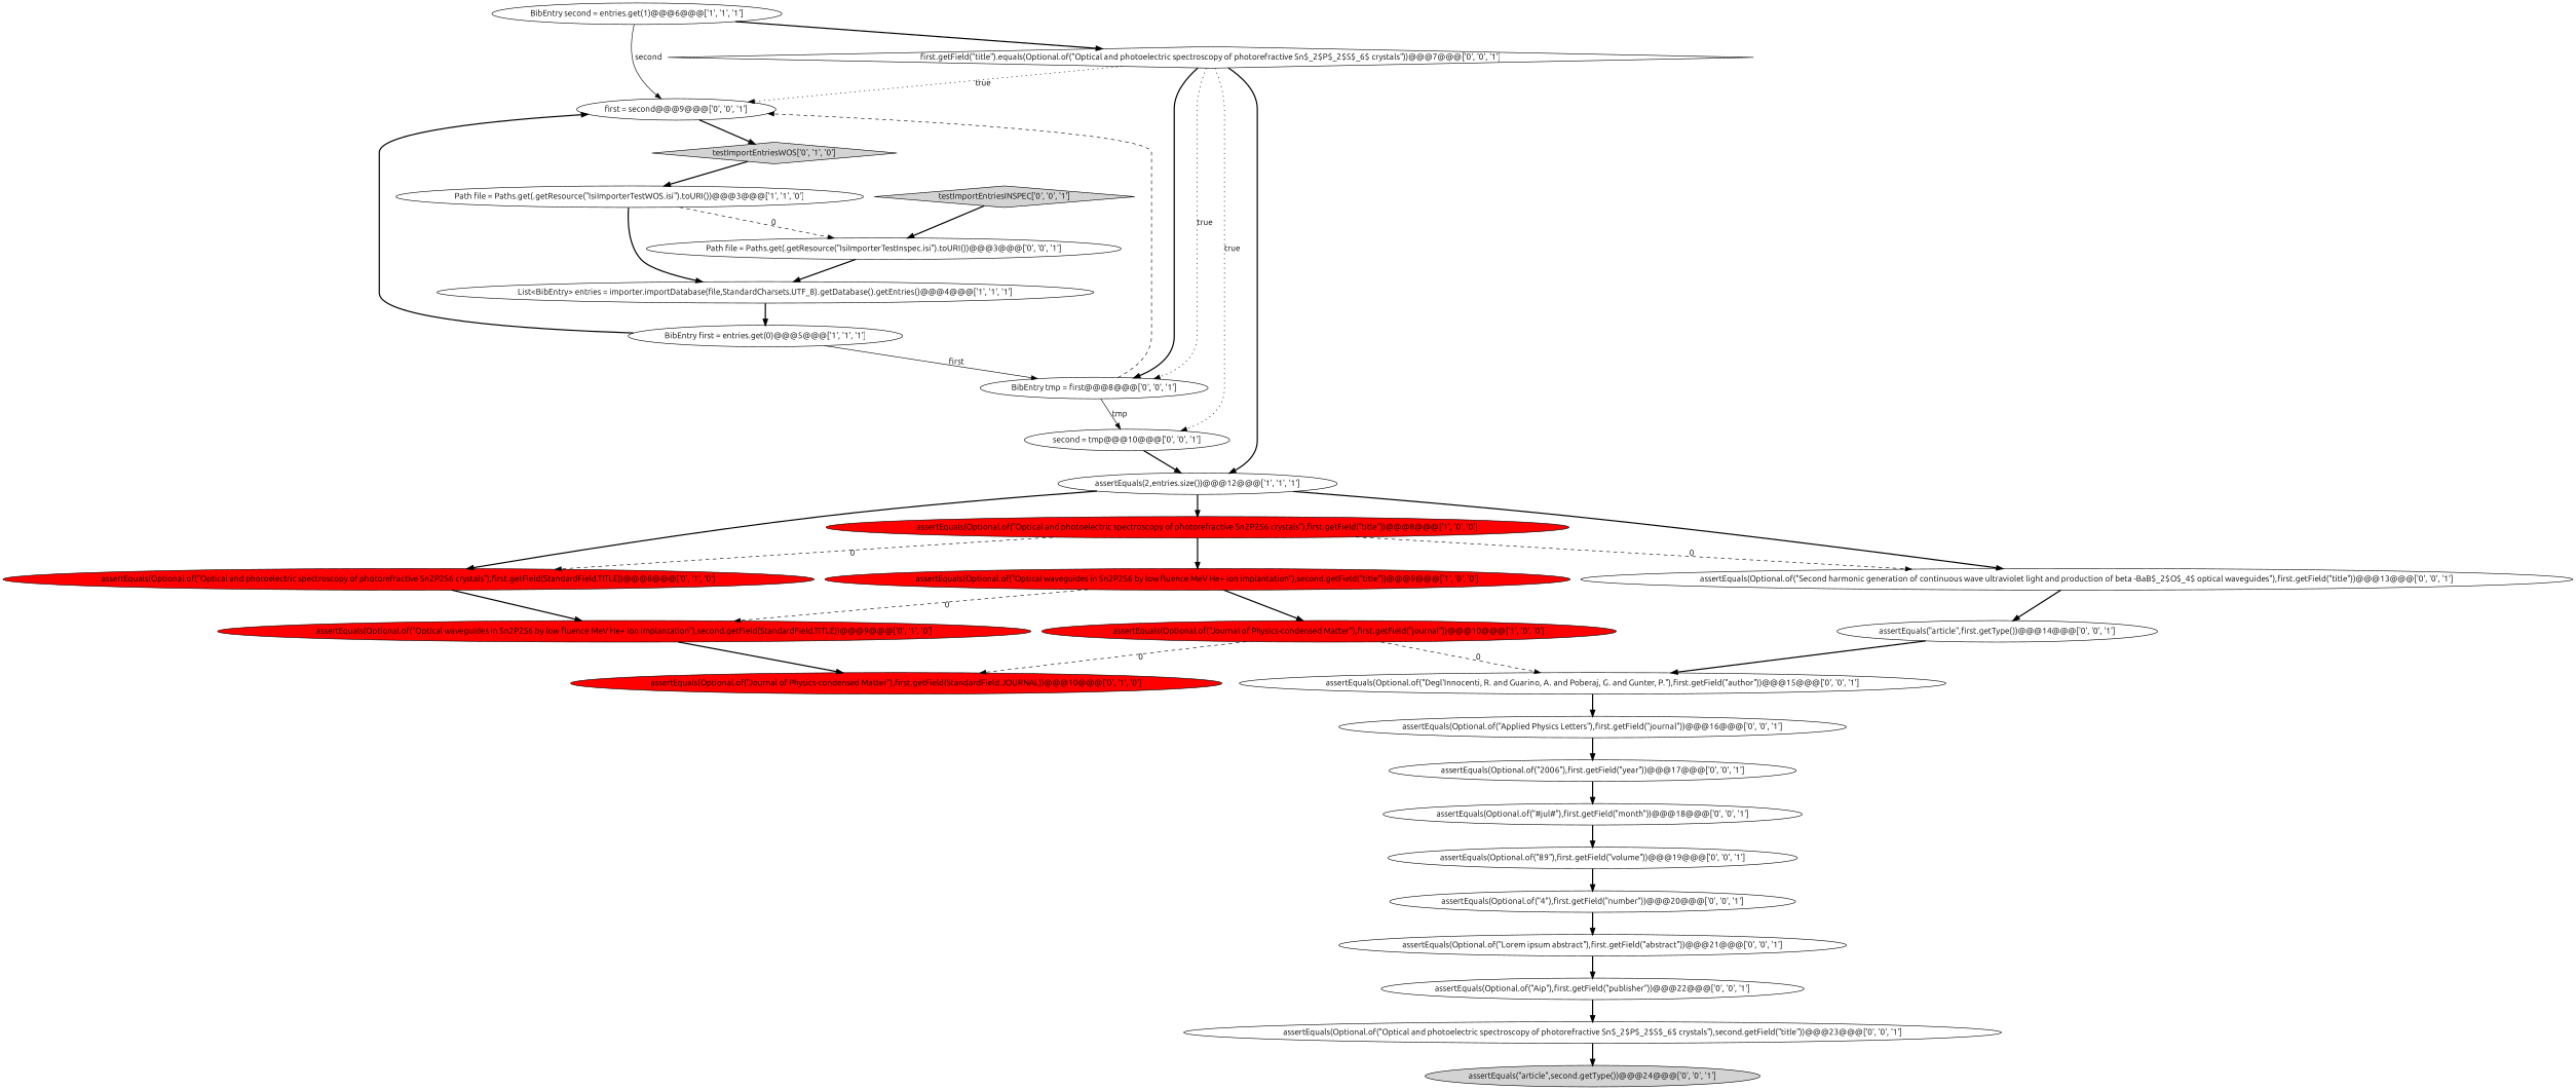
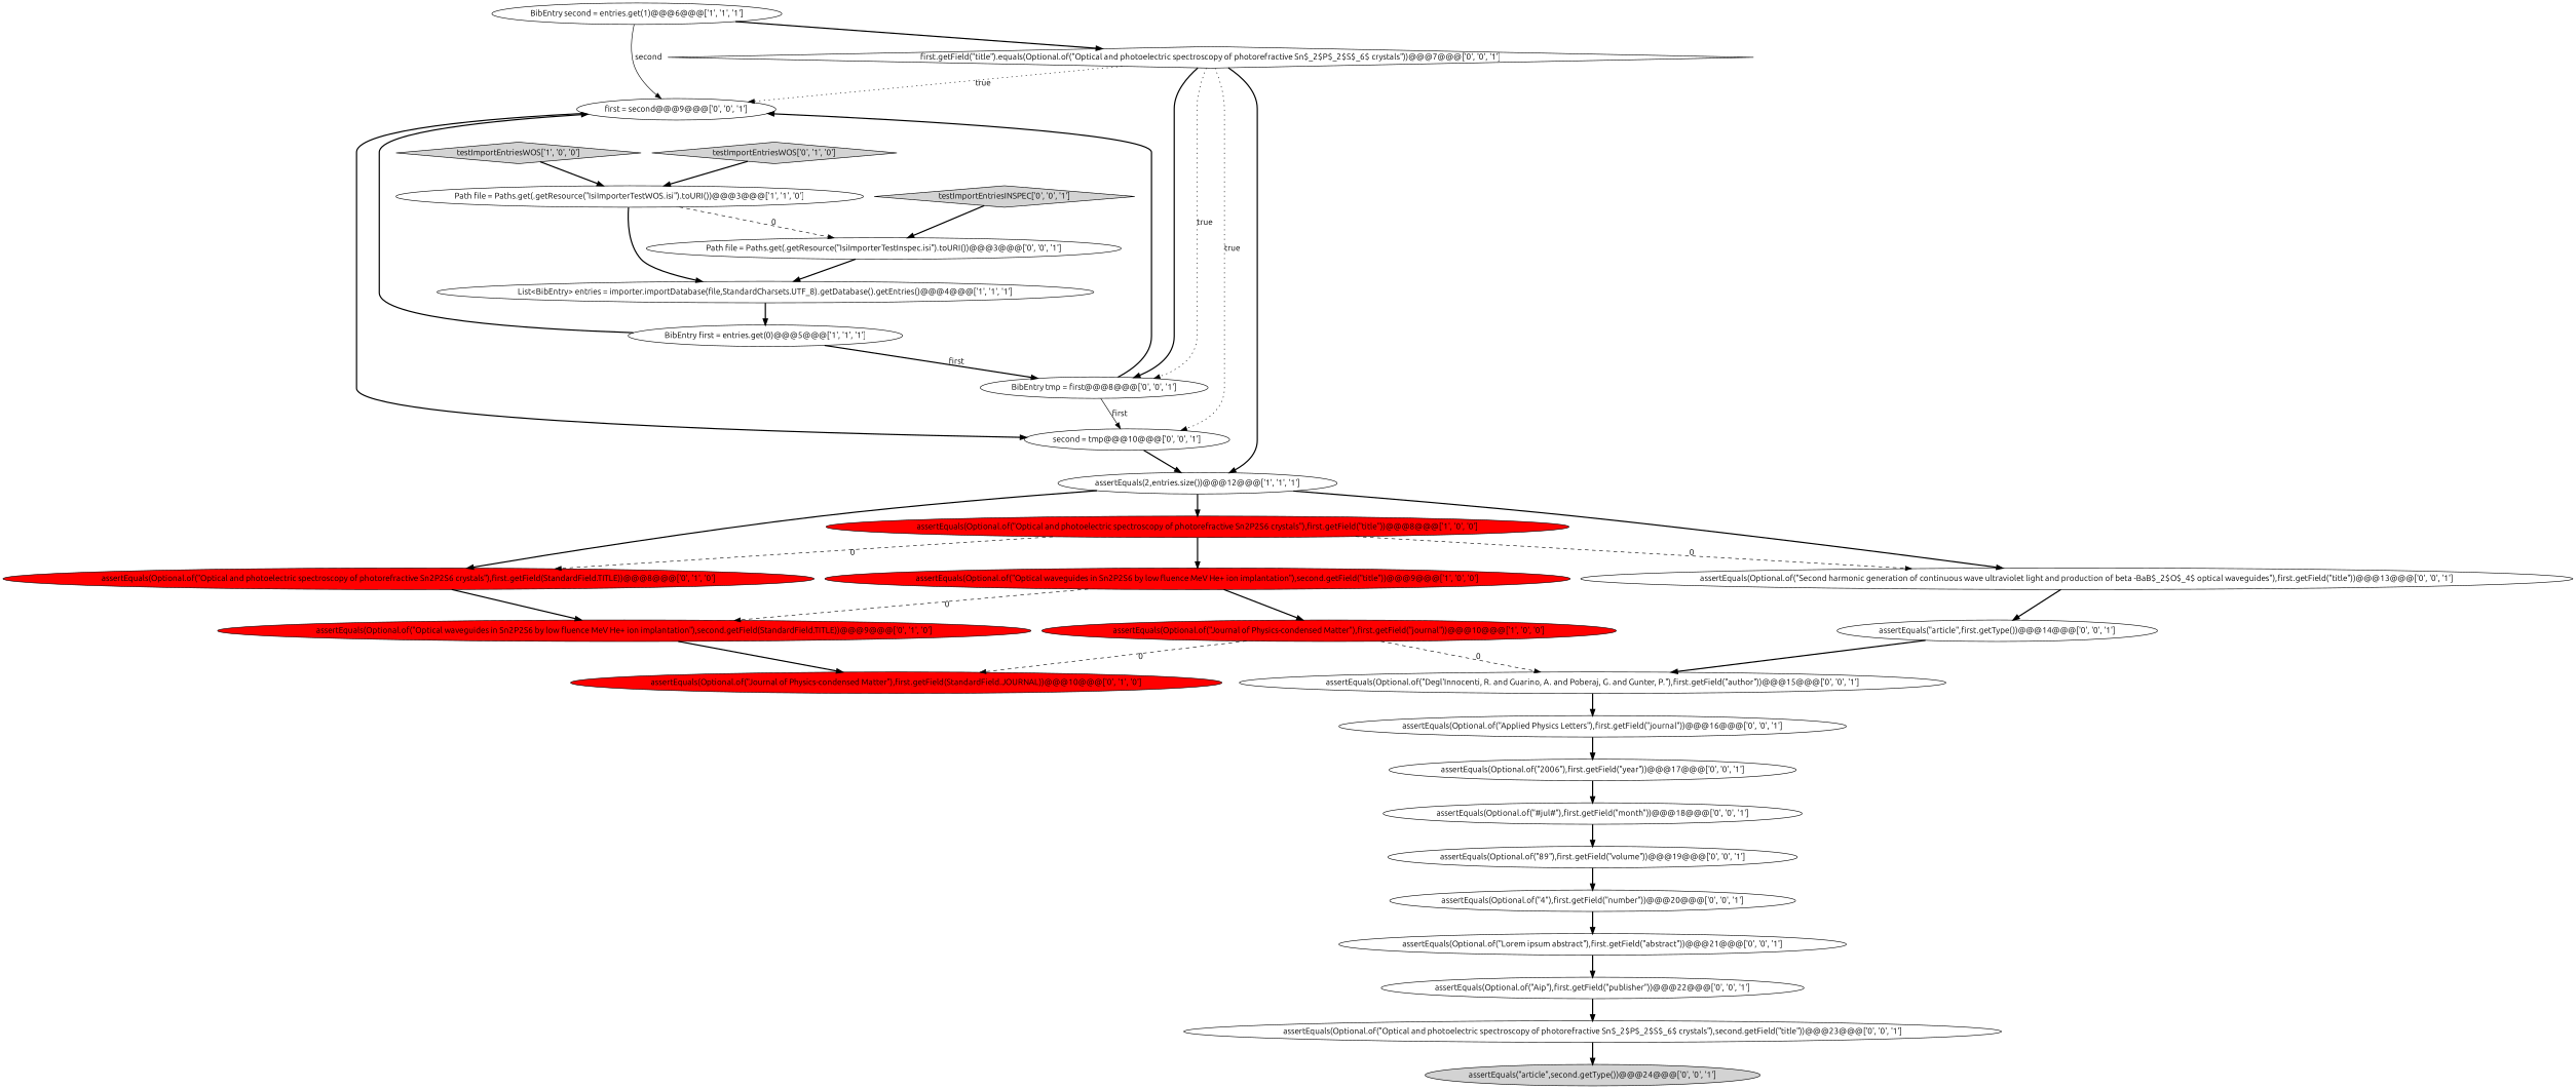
  digraph {
    fontname=Ubuntu
    node [fillcolor=white fontname=Ubuntu shape=ellipse style=filled]
    edge [fontname=Ubuntu style=bold]
    n1 [label="first = second@@@9@@@['0', '0', '1']"]
    n2 [label="second = tmp@@@10@@@['0', '0', '1']"]
    n3 [label="assertEquals(2,entries.size())@@@12@@@['1', '1', '1']"]
    n4 [label="assertEquals(Optional.of(\"Aip\"),first.getField(\"publisher\"))@@@22@@@['0', '0', '1']"]
    n5 [label="assertEquals(Optional.of(\"Optical and photoelectric spectroscopy of photorefractive Sn$_2$P$_2$S$_6$ crystals\"),second.getField(\"title\"))@@@23@@@['0', '0', '1']"]
    n6 [fillcolor=lightgray label="assertEquals(\"article\",second.getType())@@@24@@@['0', '0', '1']"]
    n7 [fillcolor=red label="assertEquals(Optional.of(\"Optical and photoelectric spectroscopy of photorefractive Sn2P2S6 crystals\"),first.getField(StandardField.TITLE))@@@8@@@['0', '1', '0']"]
    n8 [label="assertEquals(Optional.of(\"Second harmonic generation of continuous wave ultraviolet light and production of beta -BaB$_2$O$_4$ optical waveguides\"),first.getField(\"title\"))@@@13@@@['0', '0', '1']"]
    n9 [fillcolor=red label="assertEquals(Optional.of(\"Optical and photoelectric spectroscopy of photorefractive Sn2P2S6 crystals\"),first.getField(\"title\"))@@@8@@@['1', '0', '0']"]
    n10 [label="BibEntry first = entries.get(0)@@@5@@@['1', '1', '1']"]
    n11 [label="BibEntry tmp = first@@@8@@@['0', '0', '1']"]
    n12 [label="BibEntry second = entries.get(1)@@@6@@@['1', '1', '1']"]
    n13 [label="first.getField(\"title\").equals(Optional.of(\"Optical and photoelectric spectroscopy of photorefractive Sn$_2$P$_2$S$_6$ crystals\"))@@@7@@@['0', '0', '1']" shape=diamond]
    n14 [label="Path file = Paths.get(.getResource(\"IsiImporterTestWOS.isi\").toURI())@@@3@@@['1', '1', '0']"]
    n15 [label="List<BibEntry> entries = importer.importDatabase(file,StandardCharsets.UTF_8).getDatabase().getEntries()@@@4@@@['1', '1', '1']"]
    n16 [label="Path file = Paths.get(.getResource(\"IsiImporterTestInspec.isi\").toURI())@@@3@@@['0', '0', '1']"]
    n17 [fillcolor=red label="assertEquals(Optional.of(\"Optical waveguides in Sn2P2S6 by low fluence MeV He+ ion implantation\"),second.getField(StandardField.TITLE))@@@9@@@['0', '1', '0']"]
    n18 [fillcolor=red label="assertEquals(Optional.of(\"Journal of Physics-condensed Matter\"),first.getField(StandardField.JOURNAL))@@@10@@@['0', '1', '0']"]
    n19 [label="assertEquals(\"article\",first.getType())@@@14@@@['0', '0', '1']"]
    n20 [label="assertEquals(Optional.of(\"Degl'Innocenti, R. and Guarino, A. and Poberaj, G. and Gunter, P.\"),first.getField(\"author\"))@@@15@@@['0', '0', '1']"]
    n21 [label="assertEquals(Optional.of(\"Applied Physics Letters\"),first.getField(\"journal\"))@@@16@@@['0', '0', '1']"]
    n22 [label="assertEquals(Optional.of(\"2006\"),first.getField(\"year\"))@@@17@@@['0', '0', '1']"]
    n23 [label="assertEquals(Optional.of(\"#jul#\"),first.getField(\"month\"))@@@18@@@['0', '0', '1']"]
    n24 [label="assertEquals(Optional.of(\"Lorem ipsum abstract\"),first.getField(\"abstract\"))@@@21@@@['0', '0', '1']"]
    n25 [fillcolor=red label="assertEquals(Optional.of(\"Optical waveguides in Sn2P2S6 by low fluence MeV He+ ion implantation\"),second.getField(\"title\"))@@@9@@@['1', '0', '0']"]
    n26 [fillcolor=red label="assertEquals(Optional.of(\"Journal of Physics-condensed Matter\"),first.getField(\"journal\"))@@@10@@@['1', '0', '0']"]
    n27 [label="assertEquals(Optional.of(\"89\"),first.getField(\"volume\"))@@@19@@@['0', '0', '1']"]
    n28 [label="assertEquals(Optional.of(\"4\"),first.getField(\"number\"))@@@20@@@['0', '0', '1']"]
+   n29 [fillcolor=lightgray label="testImportEntriesWOS['1', '0', '0']" shape=diamond]
    n30 [fillcolor=lightgray label="testImportEntriesWOS['0', '1', '0']" shape=diamond]
    n31 [fillcolor=lightgray label="testImportEntriesINSPEC['0', '0', '1']" shape=diamond]
-   n1 -> n30
+   n1 -> n2
    n2 -> n3
    n3 -> n7
    n3 -> n8
    n3 -> n9
    n4 -> n5
    n5 -> n6
    n7 -> n17
    n8 -> n19
    n9 -> n7 [label=0 style=dashed]
    n9 -> n8 [label=0 style=dashed]
    n9 -> n25
    n10 -> n1
-   n10 -> n11 [label=first style=solid]
-   n11 -> n1 [style=dashed]
-   n11 -> n2 [label=tmp style=solid]
+   n10 -> n11 [label=first]
+   n11 -> n1
+   n11 -> n2 [label=first style=solid]
    n12 -> n1 [label=second style=solid]
    n12 -> n13
    n13 -> n1 [label=true style=dotted]
    n13 -> n2 [label=true style=dotted]
    n13 -> n3
    n13 -> n11
    n13 -> n11 [label=true style=dotted]
    n14 -> n15
    n14 -> n16 [label=0 style=dashed]
    n15 -> n10
    n16 -> n15
    n17 -> n18
    n19 -> n20
    n20 -> n21
    n21 -> n22
    n22 -> n23
    n23 -> n27
    n24 -> n4
    n25 -> n17 [label=0 style=dashed]
    n25 -> n26
    n26 -> n18 [label=0 style=dashed]
    n26 -> n20 [label=0 style=dashed]
    n27 -> n28
    n28 -> n24
+   n29 -> n14
    n30 -> n14
    n31 -> n16
  }
